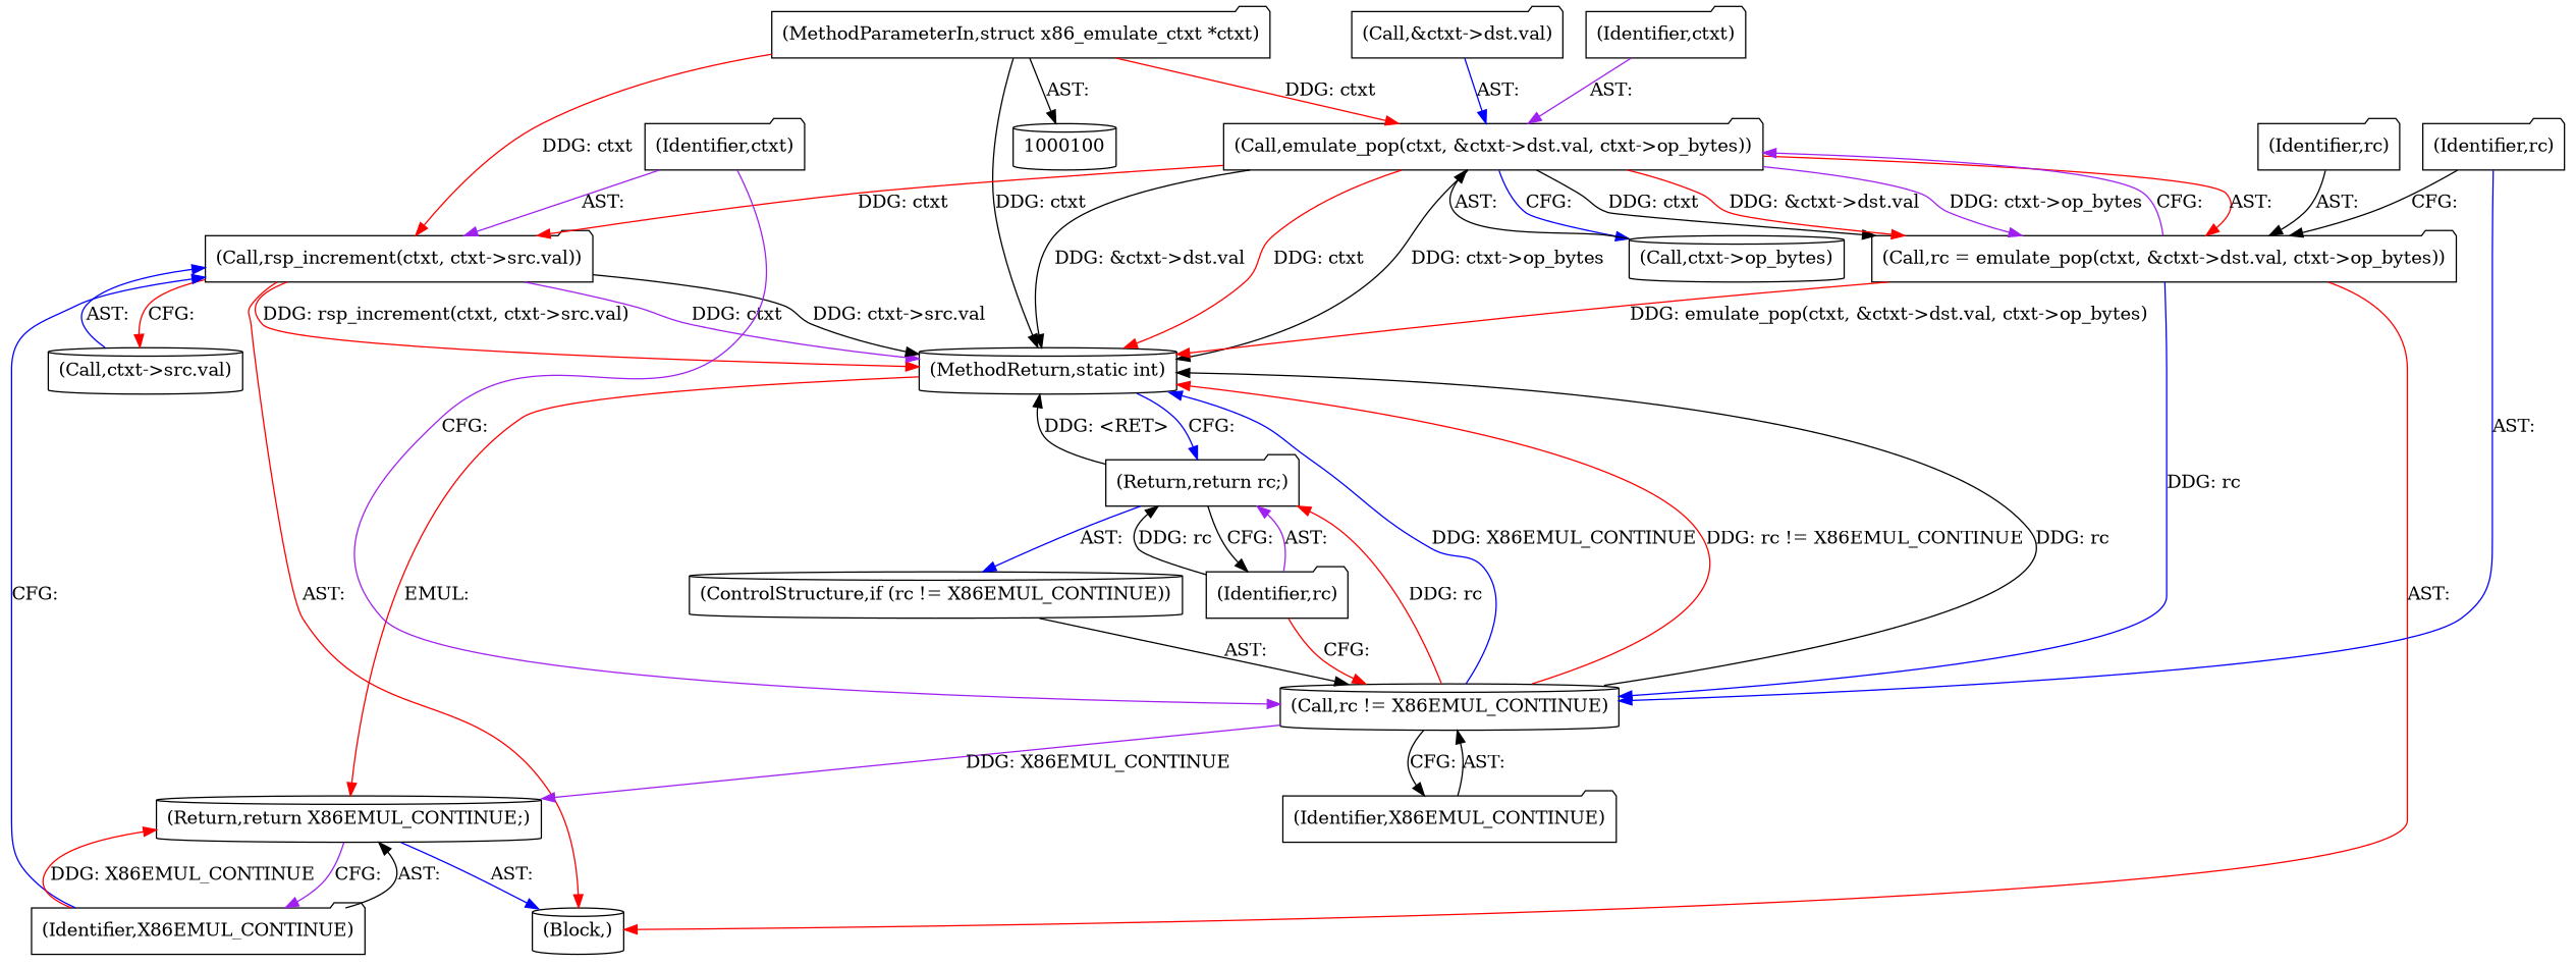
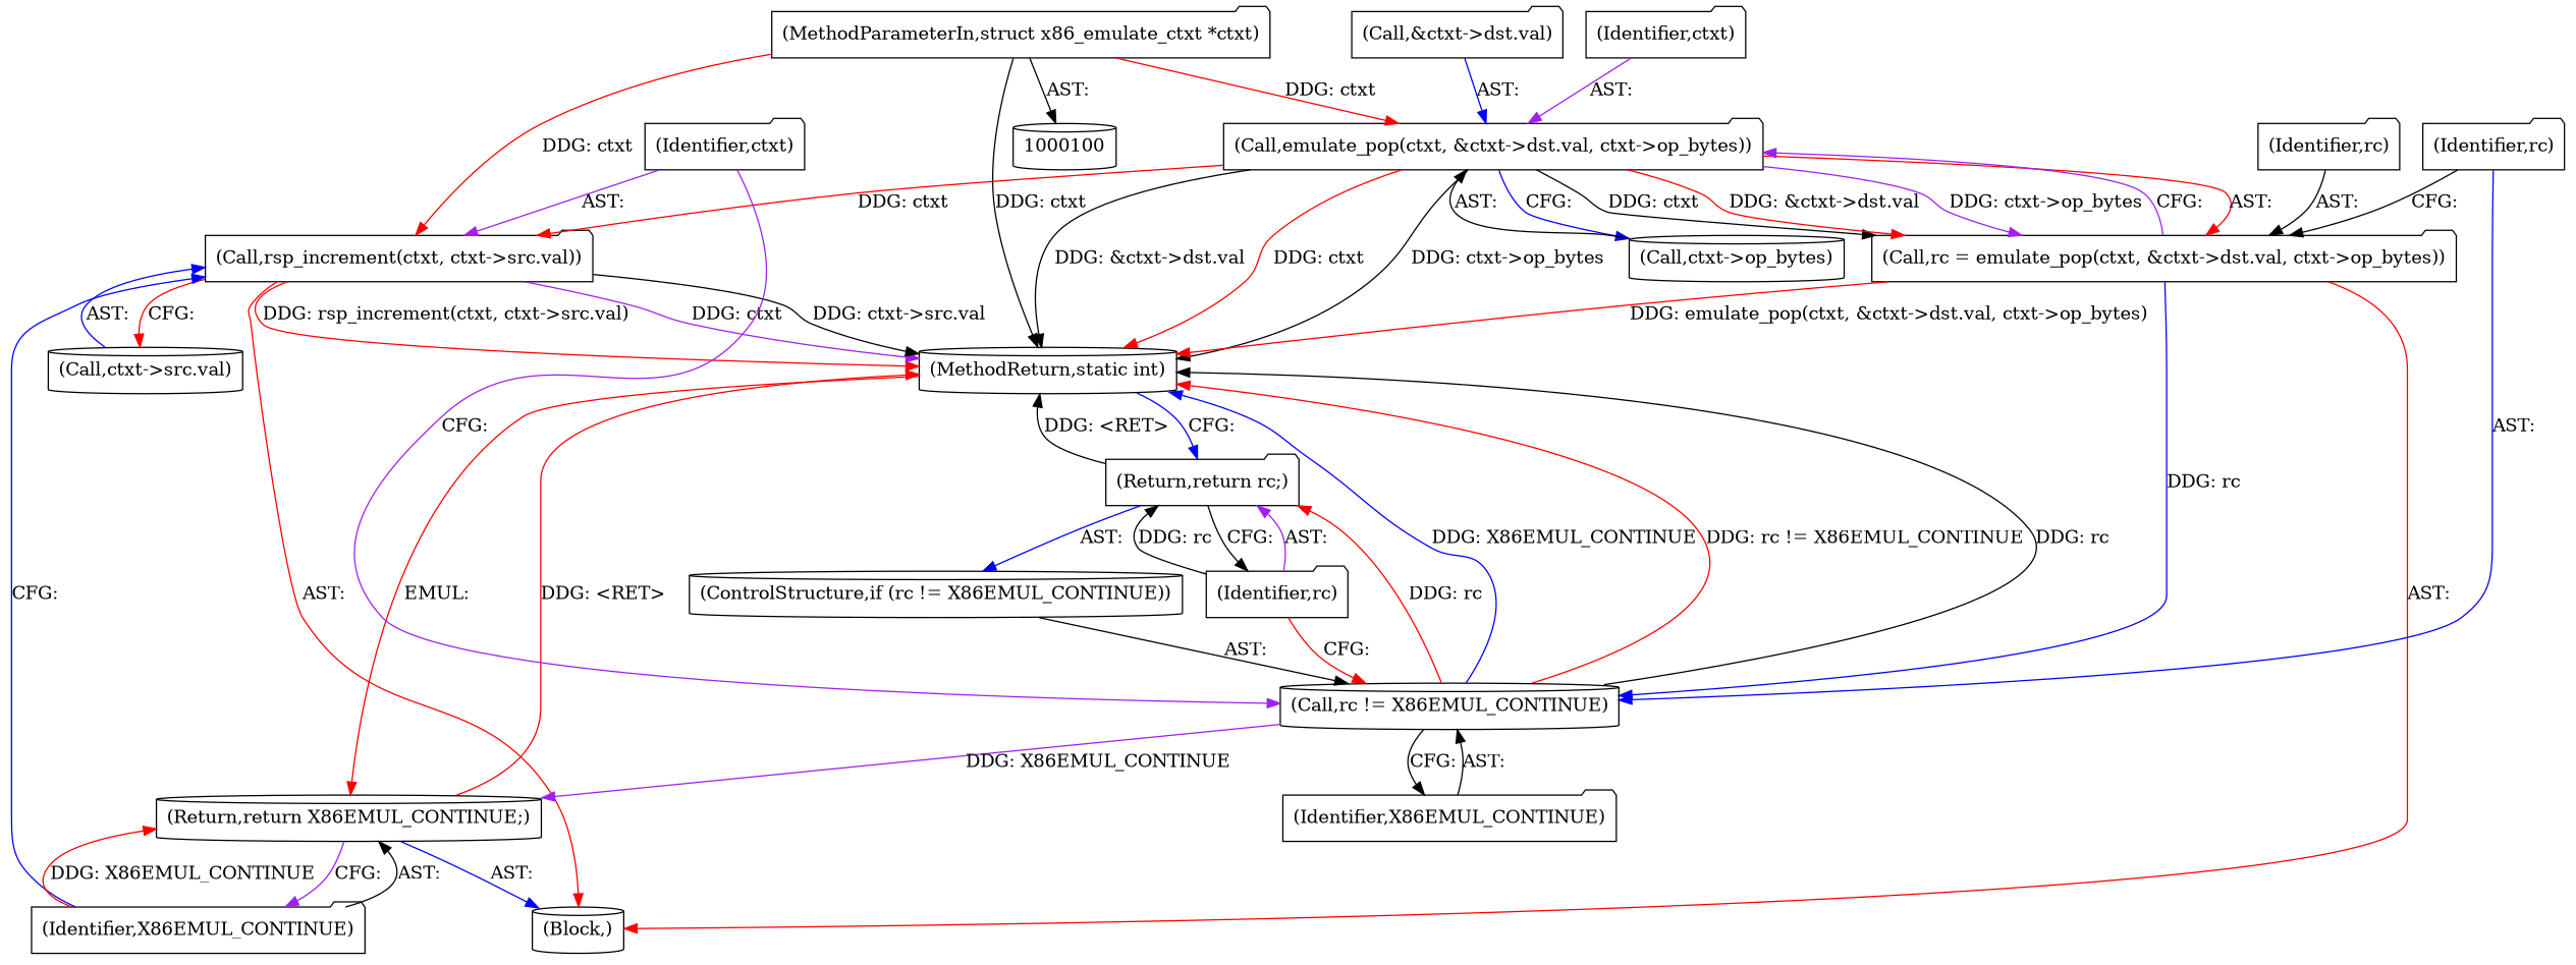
  digraph {
    node [shape=folder]
    edge [color=red]
    n1 [label="(MethodParameterIn,struct x86_emulate_ctxt *ctxt)"]
    n2 [label="(Call,emulate_pop(ctxt, &ctxt->dst.val, ctxt->op_bytes))"]
    n3 [label="(Call,rsp_increment(ctxt, ctxt->src.val))"]
    n4 [label="(MethodReturn,static int)" shape=cylinder]
    1000100 [shape=cylinder]
    n6 [label="(Call,rc = emulate_pop(ctxt, &ctxt->dst.val, ctxt->op_bytes))"]
    n7 [label="(Call,ctxt->op_bytes)" shape=cylinder]
    n8 [label="(Block,)" shape=cylinder]
    n9 [label="(Call,ctxt->src.val)" shape=cylinder]
    n10 [label="(Return,return rc;)"]
    n11 [label="(Return,return X86EMUL_CONTINUE;)" shape=cylinder]
    n12 [label="(Call,rc != X86EMUL_CONTINUE)" shape=cylinder]
    n13 [label="(Identifier,X86EMUL_CONTINUE)"]
    n14 [label="(ControlStructure,if (rc != X86EMUL_CONTINUE))" shape=cylinder]
    n15 [label="(Identifier,rc)"]
    n16 [label="(Identifier,X86EMUL_CONTINUE)"]
    n17 [label="(Identifier,rc)"]
    n18 [label="(Identifier,ctxt)"]
    n19 [label="(Identifier,ctxt)"]
    n20 [label="(Identifier,rc)"]
    n21 [label="(Call,&ctxt->dst.val)"]
    n1 -> n2 [label="DDG: ctxt"]
    n1 -> n3 [label="DDG: ctxt"]
    n1 -> n4 [color=black label="DDG: ctxt"]
    n1 -> 1000100 [color=black label="AST: "]
    n2 -> n3 [label="DDG: ctxt"]
    n2 -> n4 [color=black label="DDG: ctxt->op_bytes"]
    n2 -> n4 [color=black label="DDG: &ctxt->dst.val"]
    n2 -> n4 [label="DDG: ctxt"]
    n2 -> n6 [label="AST: "]
    n2 -> n6 [color=black label="DDG: ctxt"]
    n2 -> n6 [label="DDG: &ctxt->dst.val"]
    n2 -> n6 [color=purple label="DDG: ctxt->op_bytes"]
    n2 -> n7 [color=blue label="CFG: "]
    n3 -> n4 [label="DDG: rsp_increment(ctxt, ctxt->src.val)"]
    n3 -> n4 [color=purple label="DDG: ctxt"]
    n3 -> n4 [color=black label="DDG: ctxt->src.val"]
    n3 -> n8 [label="AST: "]
    n3 -> n9 [label="CFG: "]
    n4 -> n10 [color=blue label="CFG: "]
    n4 -> n11 [label="EMUL: "]
    n6 -> n2 [color=purple label="CFG: "]
    n6 -> n4 [label="DDG: emulate_pop(ctxt, &ctxt->dst.val, ctxt->op_bytes)"]
    n6 -> n8 [label="AST: "]
    n6 -> n12 [color=blue label="DDG: rc"]
    n7 -> n2 [color=black label="AST: "]
    n9 -> n3 [color=blue label="AST: "]
    n10 -> n4 [color=black label="DDG: <RET>"]
    n10 -> n14 [color=blue label="AST: "]
    n10 -> n15 [color=black label="CFG: "]
+   n11 -> n4 [label="DDG: <RET>"]
    n11 -> n8 [color=blue label="AST: "]
    n11 -> n16 [color=purple label="CFG: "]
    n12 -> n4 [color=blue label="DDG: X86EMUL_CONTINUE"]
    n12 -> n4 [label="DDG: rc != X86EMUL_CONTINUE"]
    n12 -> n4 [color=black label="DDG: rc"]
    n12 -> n10 [label="DDG: rc"]
    n12 -> n11 [color=purple label="DDG: X86EMUL_CONTINUE"]
    n12 -> n13 [color=black label="CFG: "]
    n13 -> n12 [color=black label="AST: "]
    n14 -> n12 [color=black label="AST: "]
    n15 -> n10 [color=purple label="AST: "]
    n15 -> n10 [color=black label="DDG: rc"]
    n15 -> n12 [label="CFG: "]
    n16 -> n3 [color=blue label="CFG: "]
    n16 -> n11 [color=black label="AST: "]
    n16 -> n11 [label="DDG: X86EMUL_CONTINUE"]
    n17 -> n6 [color=black label="CFG: "]
    n17 -> n12 [color=blue label="AST: "]
    n18 -> n2 [color=purple label="AST: "]
    n19 -> n3 [color=purple label="AST: "]
    n19 -> n12 [color=purple label="CFG: "]
    n20 -> n6 [color=black label="AST: "]
    n21 -> n2 [color=blue label="AST: "]
  }
